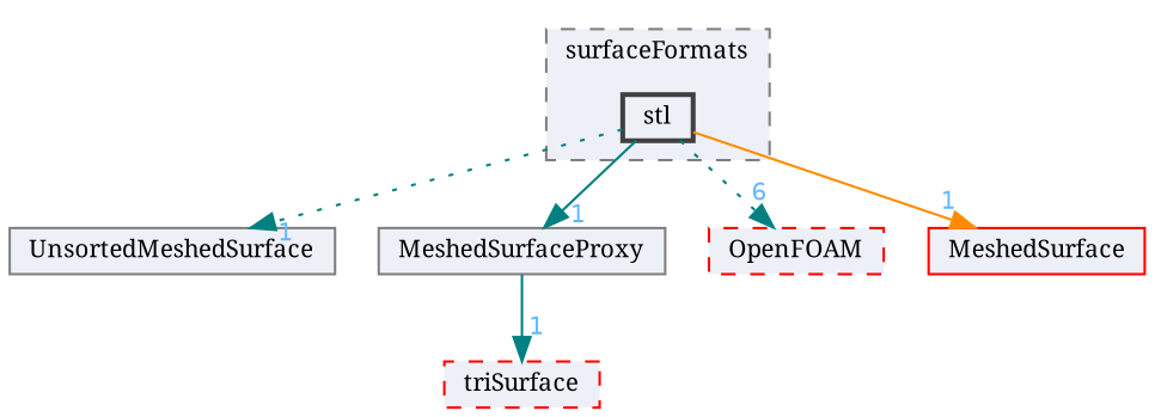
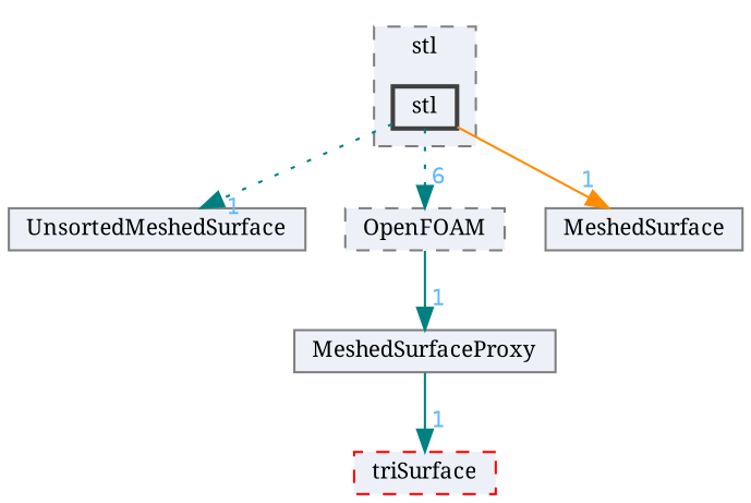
  digraph {
    compound=true
    fontname="Noto Serif"
    node [color=grey50 fillcolor="#edf0f7" fontname="Noto Serif" fontsize=10 shape=box style=filled]
    edge [color=teal fontcolor=steelblue1 fontname="Noto Serif" fontsize=10 headlabel=1 labeldistance=1.5 labelfontname=Helvetica labelfontsize=10 style=solid]
    n1 [color=grey25 height=0.2 label=stl style="filled,bold" width=0.4]
    n2 [height=0.2 label=UnsortedMeshedSurface width=0.4]
    n3 [height=0.2 label=MeshedSurfaceProxy width=0.4]
-   n4 [color=red height=0.2 label=OpenFOAM style="filled,dashed" width=0.4]
-   n5 [color=red height=0.2 label=MeshedSurface width=0.4]
+   n4 [height=0.2 label=OpenFOAM style="filled,dashed" width=0.4]
+   n5 [height=0.2 label=MeshedSurface width=0.4]
    n6 [color=red height=0.2 label=triSurface style="filled,dashed" width=0.4]
    subgraph cluster_1 {
      bgcolor="#edf0f7"
      fontsize=10
-     label=surfaceFormats
+     label=stl
      pencolor=grey50
      style="filled,dashed"
      n1
    }
    n1 -> n2 [style=dotted]
-   n1 -> n3
+   n4 -> n3
    n1 -> n4 [headlabel=6 style=dotted]
    n1 -> n5 [color=darkorange]
    n3 -> n6
  }
